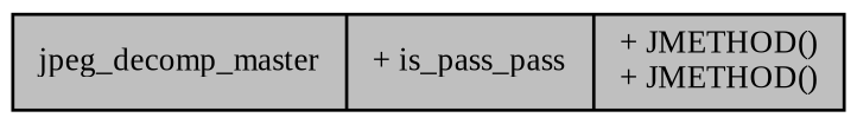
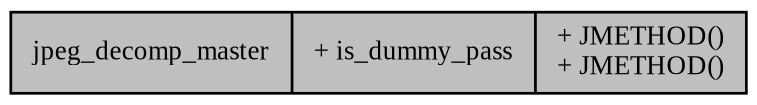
  digraph {
    rankdir=LR
    fontname="Liberation Serif"
-   n1 [color=black fillcolor=grey75 fontcolor=black fontname="Liberation Serif" fontsize=10 height=0.2 label="{jpeg_decomp_master\n|+ is_pass_pass\l|+ JMETHOD()\l+ JMETHOD()\l}" shape=record style=filled width=0.4]
+   n1 [color=black fillcolor=grey75 fontcolor=black fontname="Liberation Serif" fontsize=10 height=0.2 label="{jpeg_decomp_master\n|+ is_dummy_pass\l|+ JMETHOD()\l+ JMETHOD()\l}" shape=record style=filled width=0.4]
  }
